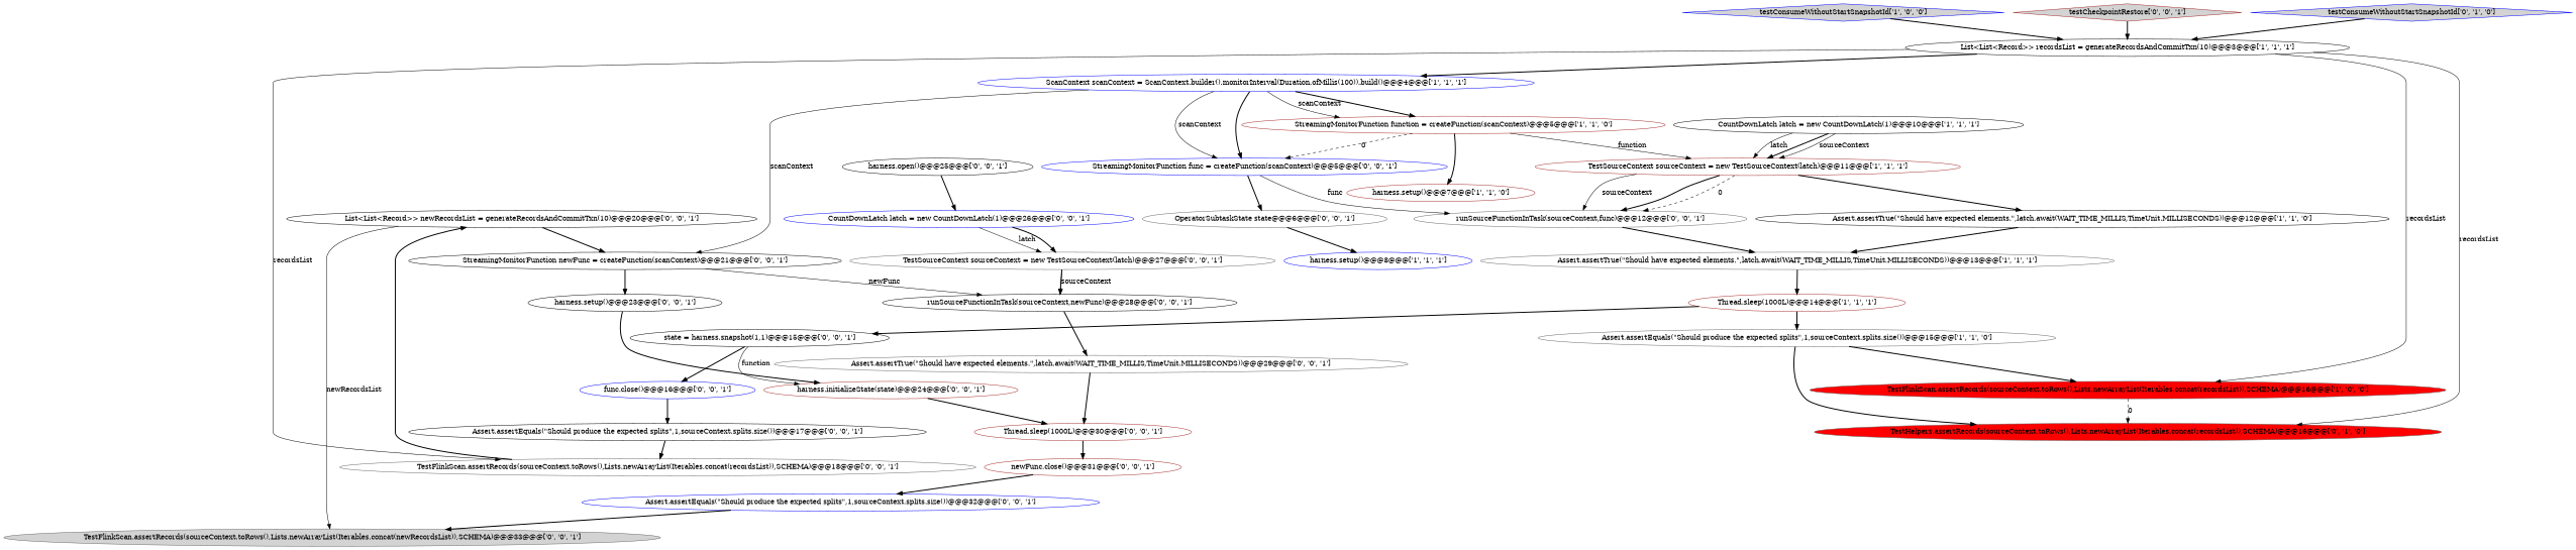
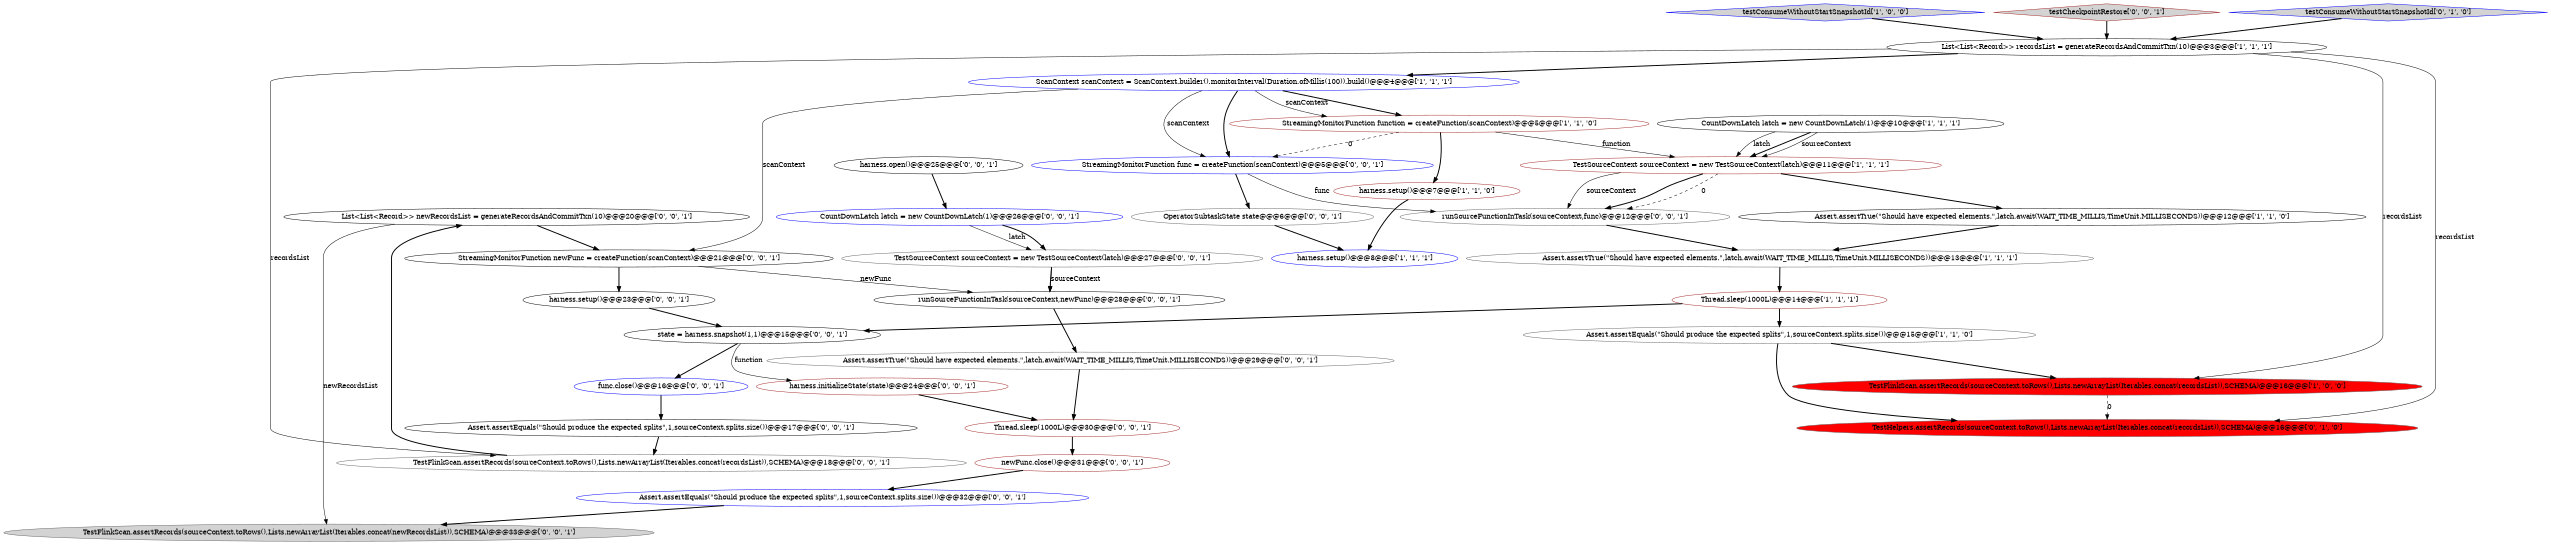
  digraph {
    node [color=black fillcolor=white shape=ellipse style=filled]
    edge [style=bold]
    n1 [label="harness.open()@@@25@@@['0', '0', '1']"]
    n2 [color=blue label="CountDownLatch latch = new CountDownLatch(1)@@@26@@@['0', '0', '1']"]
    n3 [color=gray40 label="TestSourceContext sourceContext = new TestSourceContext(latch)@@@27@@@['0', '0', '1']"]
    n4 [color=brown label="StreamingMonitorFunction function = createFunction(scanContext)@@@5@@@['1', '1', '0']"]
    n5 [color=brown label="harness.setup()@@@7@@@['1', '1', '0']"]
    n6 [color=blue label="StreamingMonitorFunction func = createFunction(scanContext)@@@5@@@['0', '0', '1']"]
    n7 [color=brown label="TestSourceContext sourceContext = new TestSourceContext(latch)@@@11@@@['1', '1', '1']"]
    n8 [color=blue label="harness.setup()@@@8@@@['1', '1', '1']"]
    n9 [color=gray40 label="OperatorSubtaskState state@@@6@@@['0', '0', '1']"]
    n10 [color=gray40 label="runSourceFunctionInTask(sourceContext,func)@@@12@@@['0', '0', '1']"]
    n11 [label="Assert.assertTrue(\"Should have expected elements.\",latch.await(WAIT_TIME_MILLIS,TimeUnit.MILLISECONDS))@@@12@@@['1', '1', '0']"]
    n12 [label="CountDownLatch latch = new CountDownLatch(1)@@@10@@@['1', '1', '1']"]
    n13 [color=blue fillcolor=lightgray label="testConsumeWithoutStartSnapshotId['1', '0', '0']" shape=diamond]
    n14 [label="List<List<Record>> recordsList = generateRecordsAndCommitTxn(10)@@@3@@@['1', '1', '1']"]
    n15 [color=gray40 label="TestFlinkScan.assertRecords(sourceContext.toRows(),Lists.newArrayList(Iterables.concat(recordsList)),SCHEMA)@@@18@@@['0', '0', '1']"]
    n16 [color=gray40 fillcolor=red label="TestHelpers.assertRecords(sourceContext.toRows(),Lists.newArrayList(Iterables.concat(recordsList)),SCHEMA)@@@16@@@['0', '1', '0']"]
    n17 [color=gray40 fillcolor=red label="TestFlinkScan.assertRecords(sourceContext.toRows(),Lists.newArrayList(Iterables.concat(recordsList)),SCHEMA)@@@16@@@['1', '0', '0']"]
    n18 [color=blue label="ScanContext scanContext = ScanContext.builder().monitorInterval(Duration.ofMillis(100)).build()@@@4@@@['1', '1', '1']"]
    n19 [label="List<List<Record>> newRecordsList = generateRecordsAndCommitTxn(10)@@@20@@@['0', '0', '1']"]
    n20 [color=gray40 fillcolor=lightgray label="TestFlinkScan.assertRecords(sourceContext.toRows(),Lists.newArrayList(Iterables.concat(newRecordsList)),SCHEMA)@@@33@@@['0', '0', '1']"]
    n21 [label="StreamingMonitorFunction newFunc = createFunction(scanContext)@@@21@@@['0', '0', '1']"]
    n22 [label="runSourceFunctionInTask(sourceContext,newFunc)@@@28@@@['0', '0', '1']"]
    n23 [label="harness.setup()@@@23@@@['0', '0', '1']"]
    n24 [color=brown label="harness.initializeState(state)@@@24@@@['0', '0', '1']"]
    n25 [color=brown label="Thread.sleep(1000L)@@@30@@@['0', '0', '1']"]
    n26 [color=gray40 label="Assert.assertTrue(\"Should have expected elements.\",latch.await(WAIT_TIME_MILLIS,TimeUnit.MILLISECONDS))@@@29@@@['0', '0', '1']"]
    n27 [color=brown label="newFunc.close()@@@31@@@['0', '0', '1']"]
    n28 [color=blue label="Assert.assertEquals(\"Should produce the expected splits\",1,sourceContext.splits.size())@@@32@@@['0', '0', '1']"]
    n29 [label="Assert.assertEquals(\"Should produce the expected splits\",1,sourceContext.splits.size())@@@17@@@['0', '0', '1']"]
    n30 [color=gray40 label="Assert.assertTrue(\"Should have expected elements.\",latch.await(WAIT_TIME_MILLIS,TimeUnit.MILLISECONDS))@@@13@@@['1', '1', '1']"]
    n31 [color=brown label="Thread.sleep(1000L)@@@14@@@['1', '1', '1']"]
    n32 [label="state = harness.snapshot(1,1)@@@15@@@['0', '0', '1']"]
    n33 [color=blue label="func.close()@@@16@@@['0', '0', '1']"]
    n34 [color=brown fillcolor=lightgray label="testCheckpointRestore['0', '0', '1']" shape=diamond]
    n35 [color=gray40 label="Assert.assertEquals(\"Should produce the expected splits\",1,sourceContext.splits.size())@@@15@@@['1', '1', '0']"]
    n36 [color=blue fillcolor=lightgray label="testConsumeWithoutStartSnapshotId['0', '1', '0']" shape=diamond]
    n1 -> n2
    n2 -> n3 [label=latch style=solid]
    n2 -> n3
    n3 -> n22
    n3 -> n22 [label=sourceContext style=solid]
    n4 -> n5
    n4 -> n6 [label=0 style=dashed]
    n4 -> n7 [label=function style=solid]
+   n5 -> n8
    n6 -> n9
    n6 -> n10 [label=func style=solid]
    n7 -> n10
    n7 -> n10 [label=0 style=dashed]
    n7 -> n10 [label=sourceContext style=solid]
    n7 -> n11
    n9 -> n8
    n10 -> n30
    n11 -> n30
    n12 -> n7 [label=latch style=solid]
    n12 -> n7
    n12 -> n7 [label=sourceContext style=solid]
    n13 -> n14
    n14 -> n15 [label=recordsList style=solid]
    n14 -> n16 [label=recordsList style=solid]
    n14 -> n17 [label=recordsList style=solid]
    n14 -> n18
    n15 -> n19
    n17 -> n16 [label=0 style=dashed]
    n18 -> n4
    n18 -> n4 [label=scanContext style=solid]
    n18 -> n6 [label=scanContext style=solid]
    n18 -> n6
    n18 -> n21 [label=scanContext style=solid]
    n19 -> n20 [label=newRecordsList style=solid]
    n19 -> n21
    n21 -> n22 [label=newFunc style=solid]
    n21 -> n23
    n22 -> n26
-   n23 -> n24
+   n23 -> n32
    n24 -> n25
    n25 -> n27
    n26 -> n25
    n27 -> n28
    n28 -> n20
    n29 -> n15
    n30 -> n31
    n31 -> n32
    n31 -> n35
    n32 -> n24 [label=function style=solid]
    n32 -> n33
    n33 -> n29
    n34 -> n14
    n35 -> n16
    n35 -> n17
    n36 -> n14
  }
